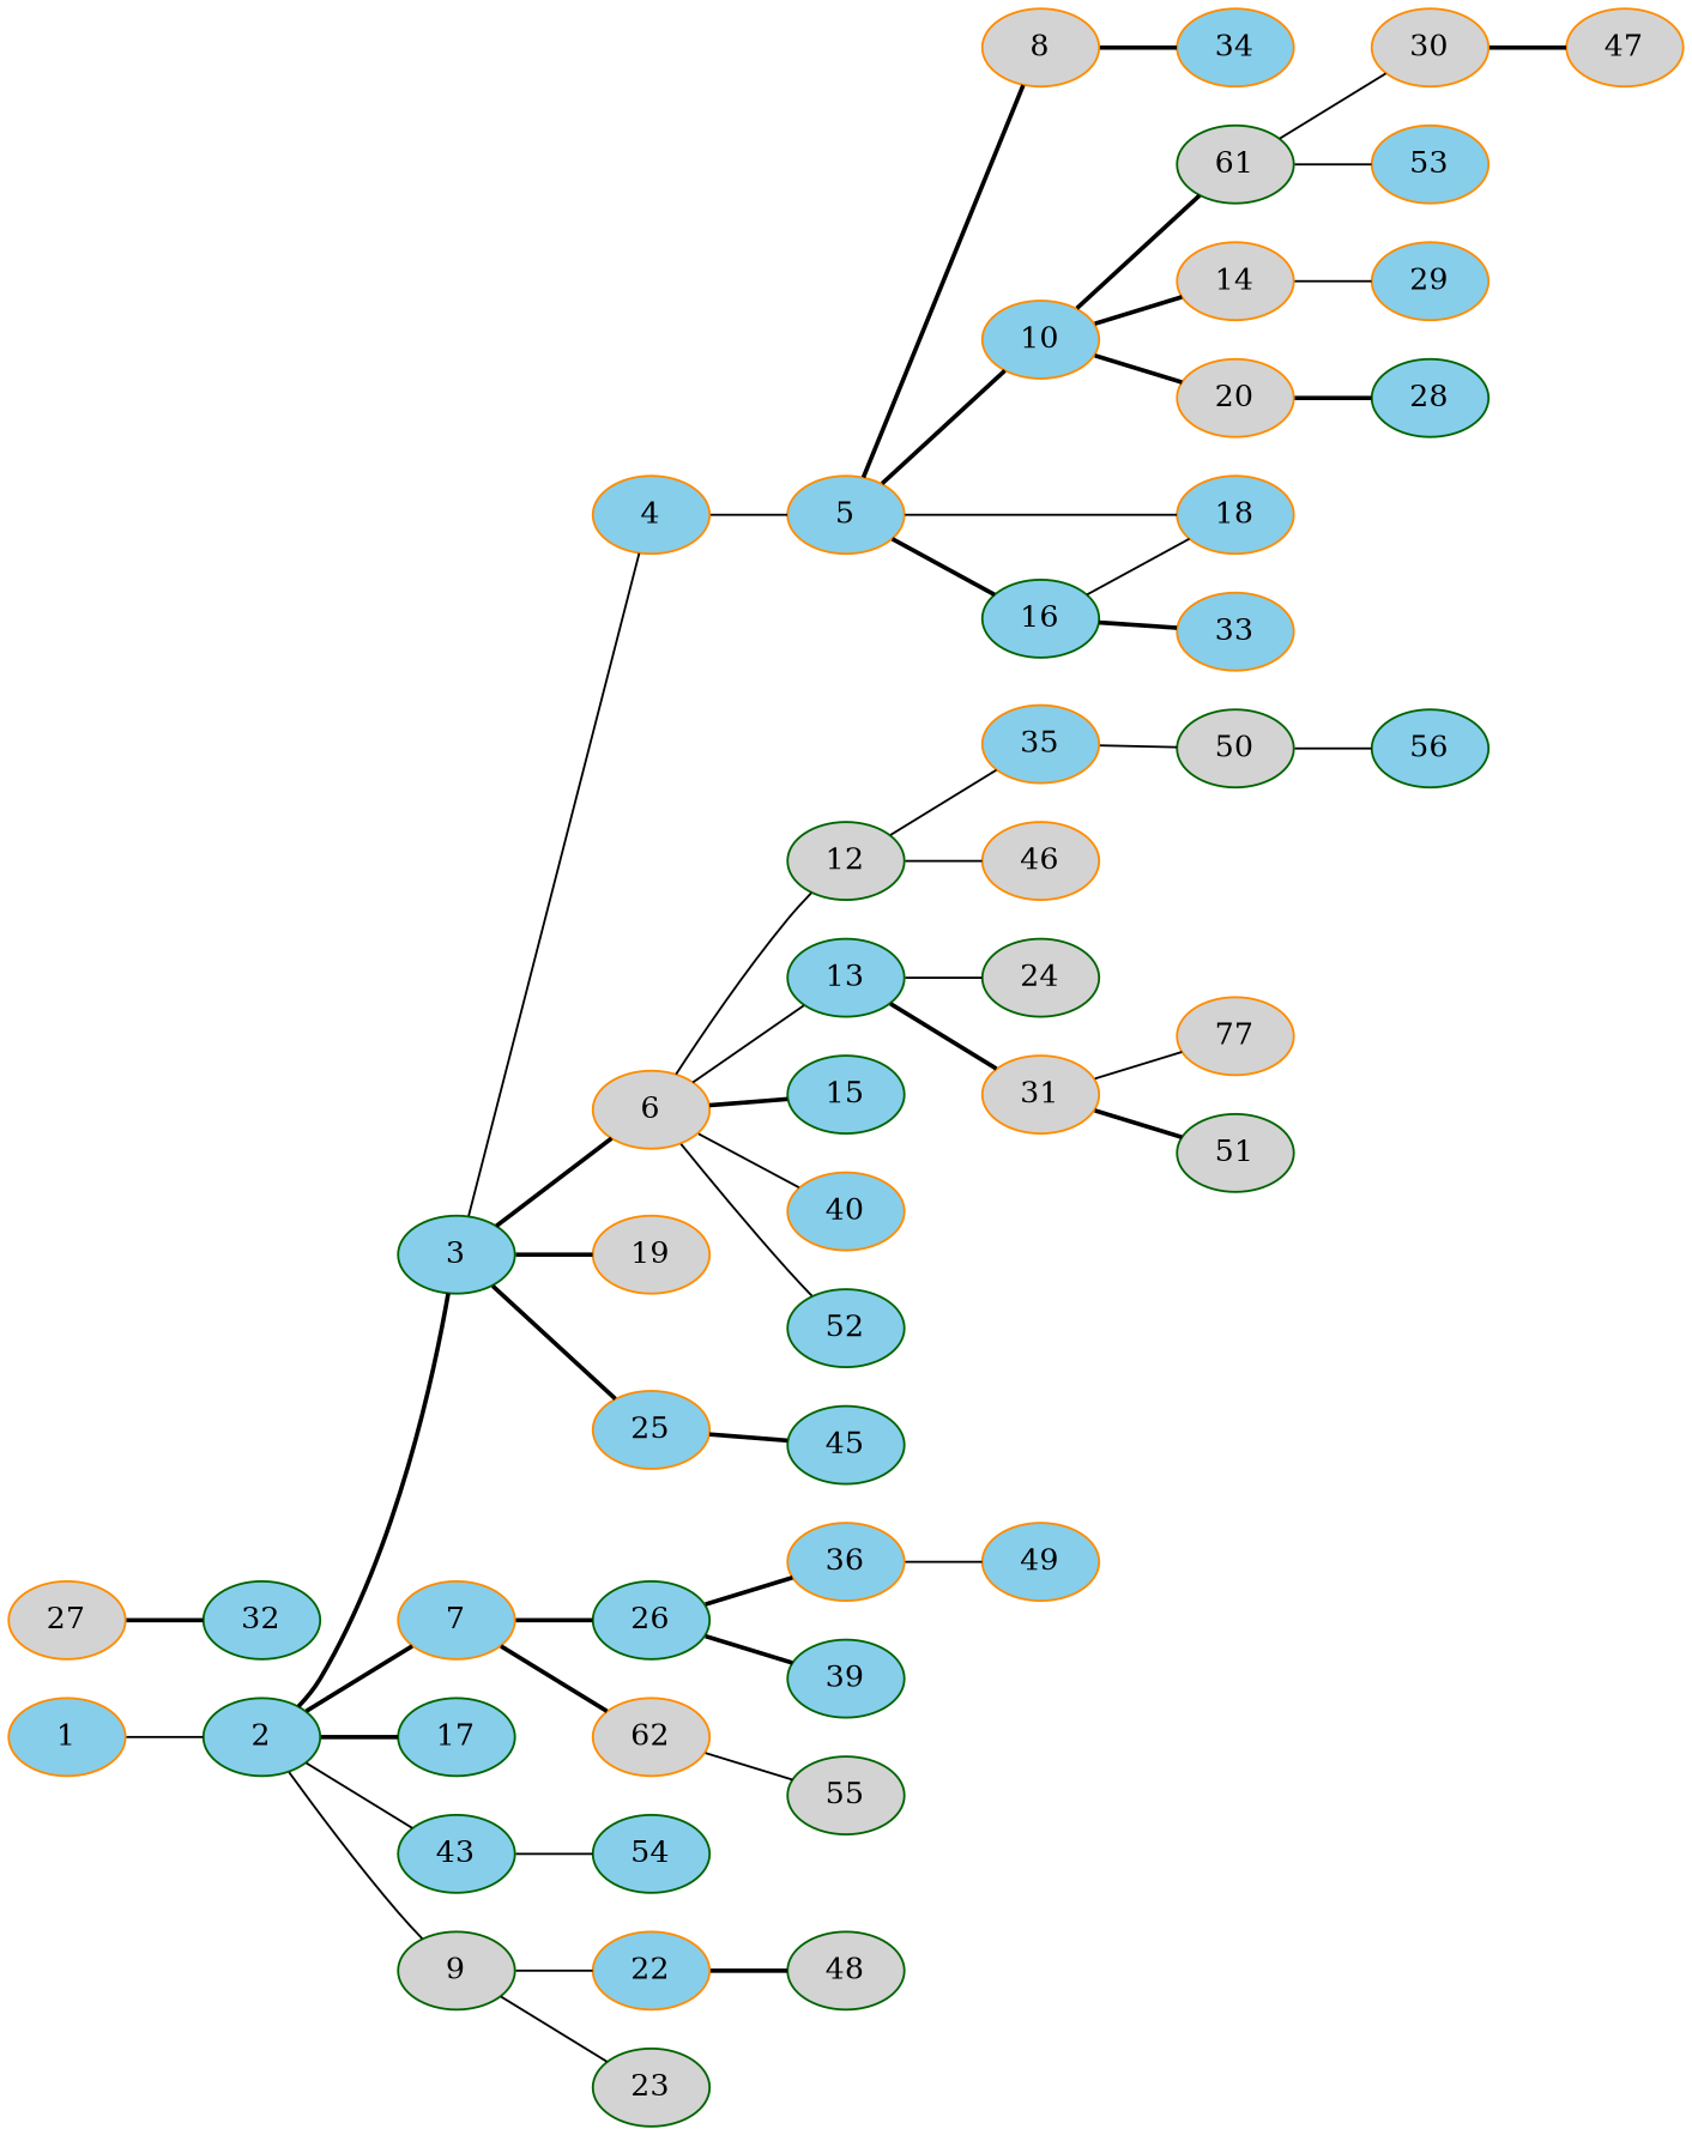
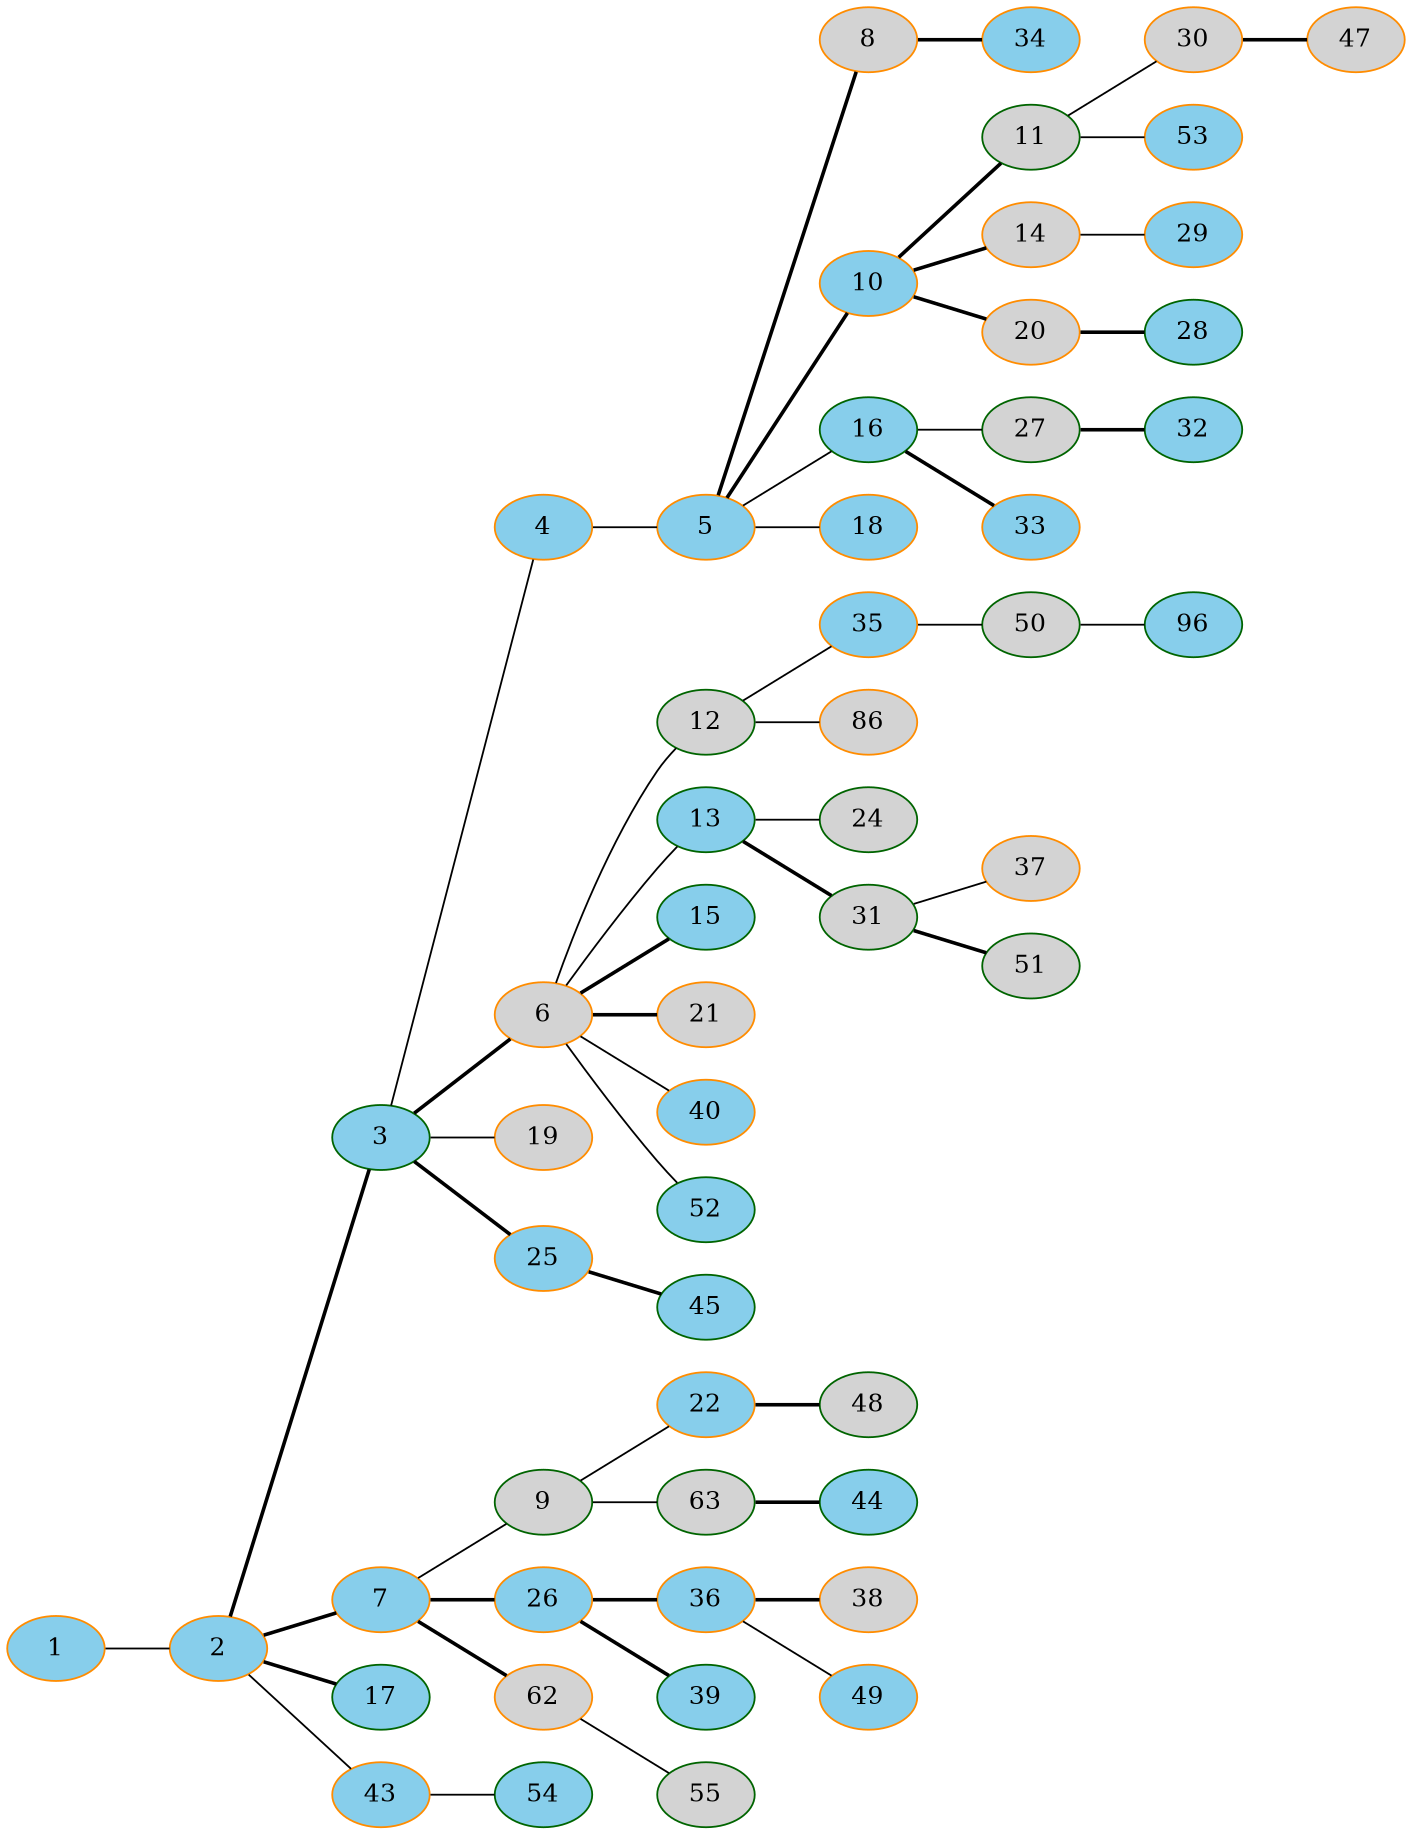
  graph {
    rankdir=LR
    node [color=darkorange fillcolor=skyblue style=filled]
    edge [style=bold weight=1.0]
    1
-   2 [color=darkgreen]
+   2
    3 [color=darkgreen]
    7
    17 [color=darkgreen]
-   43 [color=darkgreen]
+   43
    4
    6 [fillcolor=lightgrey]
    19 [fillcolor=lightgrey]
    25
    9 [color=darkgreen fillcolor=lightgrey]
-   26 [color=darkgreen]
+   26
    n13 [fillcolor=lightgrey label=62]
    54 [color=darkgreen]
    5
    12 [color=darkgreen fillcolor=lightgrey]
    13 [color=darkgreen]
    15 [color=darkgreen]
+   21 [fillcolor=lightgrey]
    40
    52 [color=darkgreen]
    45 [color=darkgreen]
    8 [fillcolor=lightgrey]
    10
    16 [color=darkgreen]
    18
    34
-   11 [color=darkgreen fillcolor=lightgrey label=61]
+   11 [color=darkgreen fillcolor=lightgrey]
    14 [fillcolor=lightgrey]
    20 [fillcolor=lightgrey]
-   27 [fillcolor=lightgrey]
+   27 [color=darkgreen fillcolor=lightgrey]
    33
    35
-   46 [fillcolor=lightgrey]
+   46 [fillcolor=lightgrey label=86]
    24 [color=darkgreen fillcolor=lightgrey]
-   31 [fillcolor=lightgrey]
+   31 [color=darkgreen fillcolor=lightgrey]
    22
-   23 [color=darkgreen fillcolor=lightgrey]
+   23 [color=darkgreen fillcolor=lightgrey label=63]
    36
    39 [color=darkgreen]
    55 [color=darkgreen fillcolor=lightgrey]
    48 [color=darkgreen fillcolor=lightgrey]
+   44 [color=darkgreen]
    30 [fillcolor=lightgrey]
    53
    29
    28 [color=darkgreen]
    47 [fillcolor=lightgrey]
    50 [color=darkgreen fillcolor=lightgrey]
-   37 [fillcolor=lightgrey label=77]
+   37 [fillcolor=lightgrey]
    51 [color=darkgreen fillcolor=lightgrey]
    32 [color=darkgreen]
+   38 [fillcolor=lightgrey]
    49
-   56 [color=darkgreen]
+   56 [color=darkgreen label=96]
    1 -- 2 [style=solid]
    2 -- 3
    2 -- 7
    2 -- 17
    2 -- 43 [style=solid]
    3 -- 4 [style=solid]
    3 -- 6
-   3 -- 19 [weight=2.0]
+   3 -- 19 [style=solid weight=2.0]
    3 -- 25
-   2 -- 9 [style=solid]
+   7 -- 9 [style=solid]
    7 -- 26
    7 -- n13
    43 -- 54 [style=solid]
    4 -- 5 [style=solid weight=3.0]
    6 -- 12 [style=solid]
    6 -- 13 [style=solid]
    6 -- 15
+   6 -- 21 [weight=2.0]
    6 -- 40 [style=solid]
    6 -- 52 [style=solid]
    25 -- 45
    9 -- 22 [style=solid]
    9 -- 23 [style=solid]
    26 -- 36
    26 -- 39
    n13 -- 55 [style=solid]
    5 -- 8
    5 -- 10
-   5 -- 16
+   5 -- 16 [style=solid]
    5 -- 18 [style=solid weight=4.0]
    12 -- 35 [style=solid]
    12 -- 46 [style=solid]
    13 -- 24 [style=solid]
    13 -- 31
    8 -- 34 [weight=2.0]
    10 -- 11
    10 -- 14
    10 -- 20
-   16 -- 18 [style=solid]
+   16 -- 27 [style=solid]
    16 -- 33 [weight=2.0]
    11 -- 30 [style=solid]
    11 -- 53 [style=solid]
    14 -- 29 [style=solid weight=2.0]
    20 -- 28
    27 -- 32 [weight=2.0]
    35 -- 50 [style=solid]
    31 -- 37 [style=solid]
    31 -- 51
    22 -- 48 [weight=2.0]
+   23 -- 44
+   36 -- 38
    36 -- 49 [style=solid]
    30 -- 47
    50 -- 56 [style=solid]
  }
